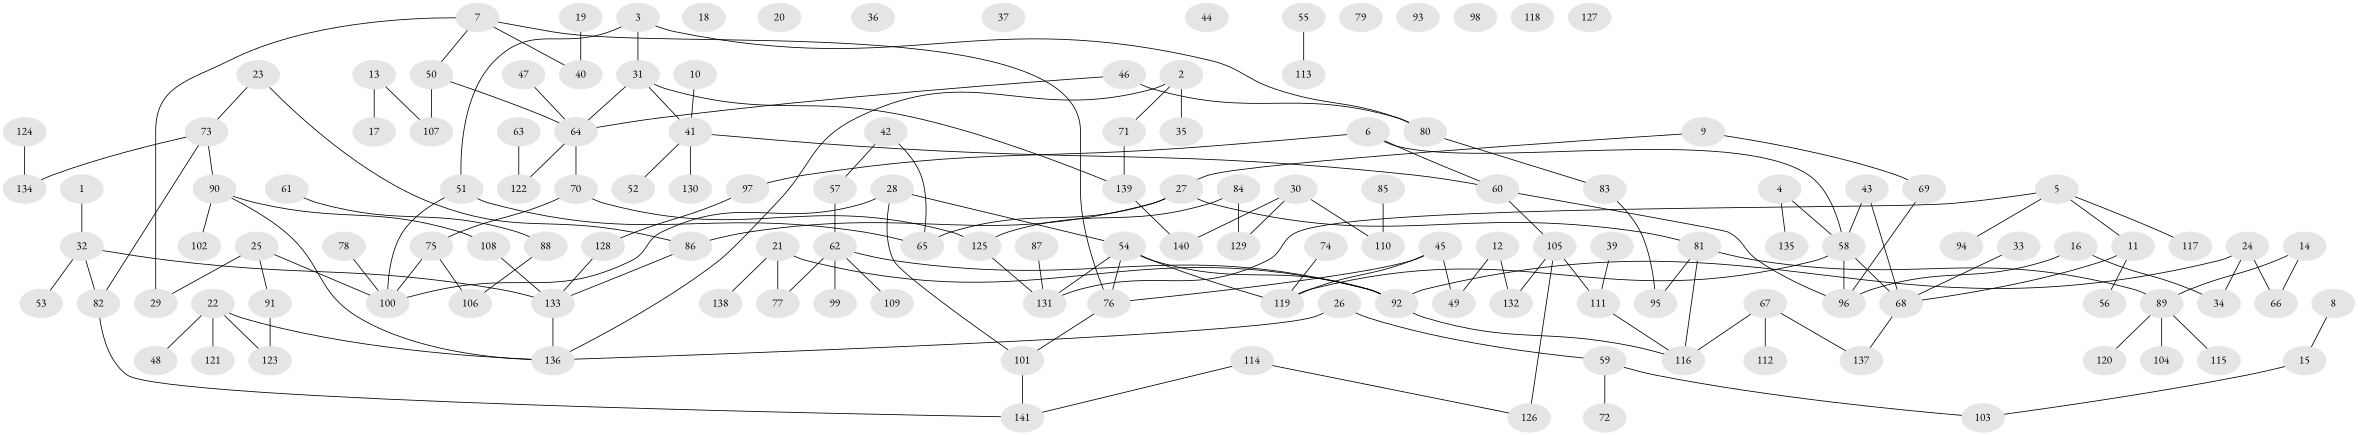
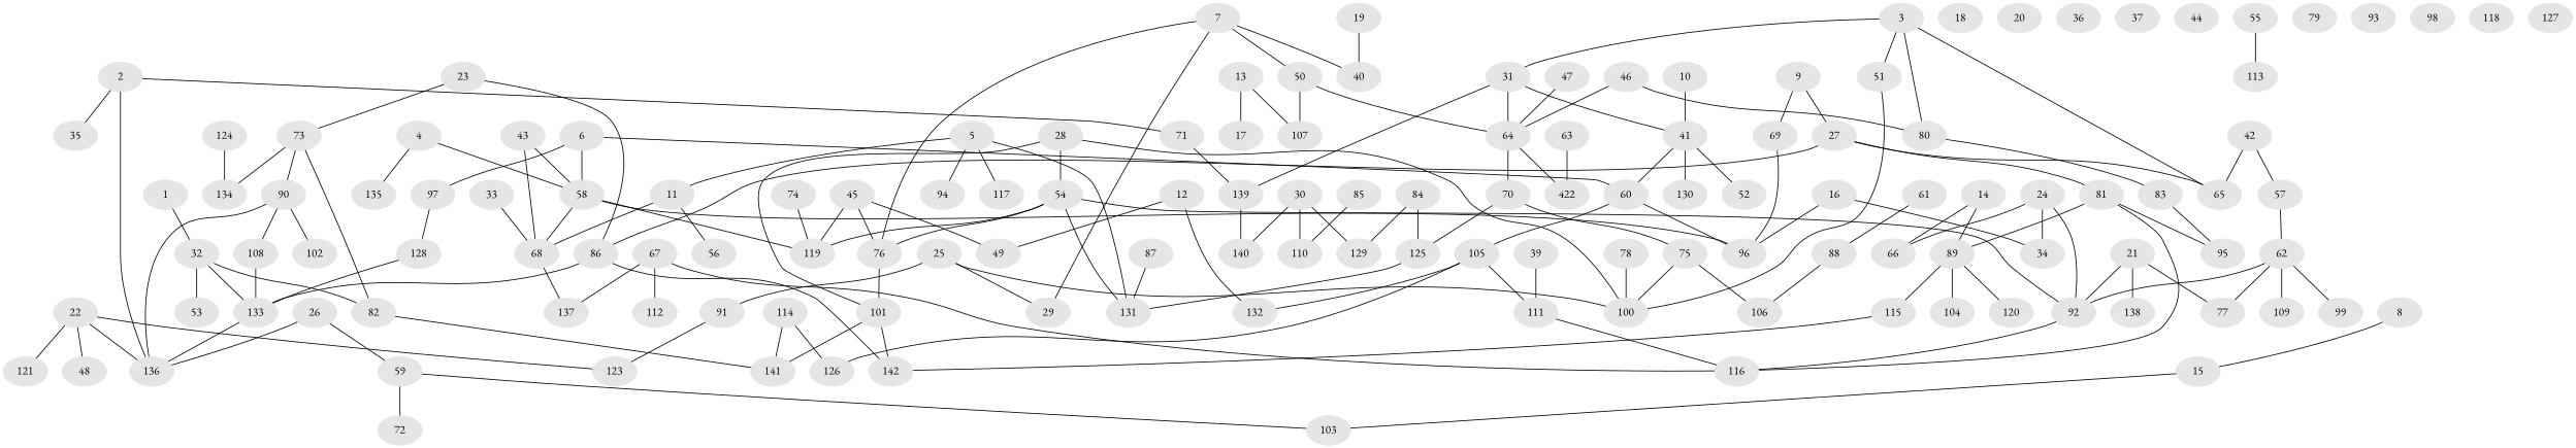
  graph {
    fontname="EB Garamond"
    node [color=gray90 fontname="EB Garamond" style=filled]
    edge [fontname="EB Garamond"]
    1
    32
    53
    82
    133
    2
    35
    71
    136
    139
    3
    31
    51
    65
    80
    41
    64
    100
    83
    4
    58
    135
    68
    96
    119
    5
    11
    94
    117
    131
    56
    6
    60
    97
    105
    128
    7
    29
    40
    50
    76
    107
    101
    8
    15
    103
    9
    27
    69
    86
    81
    10
    52
    130
    137
    12
    49
    132
    13
    17
    14
    66
    89
    104
    115
    120
    16
    34
    18
    19
    20
    21
    77
    92
    138
    116
    22
    48
    121
    123
    23
    73
    90
    134
+   142
    24
    25
    91
    26
    59
    72
    95
    28
    54
    141
    30
    110
    129
    140
-   122
+   122 [label=422]
    70
    33
    36
    37
    39
    111
    42
    57
    62
    43
    44
    45
    46
    47
    55
    113
    99
    109
    126
    61
    88
    106
    63
    75
    125
    67
    112
    102
    108
    74
    78
    79
    84
    85
    87
    93
    98
    114
    118
    124
    127
    1 -- 32
    32 -- 53
    32 -- 82
    32 -- 133
    82 -- 141
    133 -- 136
    2 -- 35
    2 -- 71
    2 -- 136
    71 -- 139
    139 -- 140
    3 -- 31
    3 -- 51
-   51 -- 65
+   3 -- 65
    3 -- 80
    31 -- 139
    31 -- 41
    31 -- 64
    51 -- 100
    80 -- 83
    41 -- 60
    41 -- 52
    41 -- 130
    64 -- 122
    64 -- 70
    83 -- 95
    4 -- 58
    4 -- 135
    58 -- 68
    58 -- 96
    58 -- 119
    68 -- 137
    5 -- 11
    5 -- 94
    5 -- 117
    5 -- 131
    11 -- 68
    11 -- 56
    6 -- 58
    6 -- 60
    6 -- 97
    60 -- 96
    60 -- 105
    97 -- 128
    105 -- 132
    105 -- 111
    105 -- 126
    128 -- 133
    7 -- 29
    7 -- 40
    7 -- 50
    7 -- 76
    50 -- 64
    50 -- 107
    76 -- 101
+   101 -- 142
    101 -- 141
    8 -- 15
    15 -- 103
    9 -- 27
    9 -- 69
    27 -- 65
    27 -- 86
    27 -- 81
    69 -- 96
    86 -- 133
+   86 -- 142
    81 -- 89
    81 -- 116
    81 -- 95
    10 -- 41
    12 -- 49
    12 -- 132
    13 -- 107
    13 -- 17
    14 -- 66
    14 -- 89
    89 -- 104
    89 -- 115
    89 -- 120
+   115 -- 142
    16 -- 96
    16 -- 34
    19 -- 40
    21 -- 77
    21 -- 92
    21 -- 138
    92 -- 116
    22 -- 136
    22 -- 48
    22 -- 121
    22 -- 123
    23 -- 86
    23 -- 73
    73 -- 82
    73 -- 90
    73 -- 134
    90 -- 136
    90 -- 102
    90 -- 108
    24 -- 66
    24 -- 34
    24 -- 92
    25 -- 100
    25 -- 29
    25 -- 91
    91 -- 123
    26 -- 136
    26 -- 59
    59 -- 103
    59 -- 72
    28 -- 100
    28 -- 101
    28 -- 54
    54 -- 119
    54 -- 131
    54 -- 76
    54 -- 92
    30 -- 110
    30 -- 129
    30 -- 140
    70 -- 75
    70 -- 125
    33 -- 68
    39 -- 111
    111 -- 116
    42 -- 65
    42 -- 57
    57 -- 62
    62 -- 77
    62 -- 92
    62 -- 99
    62 -- 109
    43 -- 58
    43 -- 68
    45 -- 119
    45 -- 76
    45 -- 49
    46 -- 80
    46 -- 64
    47 -- 64
    55 -- 113
    61 -- 88
    88 -- 106
    63 -- 122
    75 -- 100
    75 -- 106
    125 -- 131
    67 -- 137
    67 -- 116
    67 -- 112
    108 -- 133
    74 -- 119
    78 -- 100
    84 -- 129
    84 -- 125
    85 -- 110
    87 -- 131
    114 -- 141
    114 -- 126
    124 -- 134
  }
